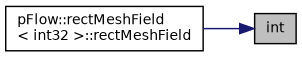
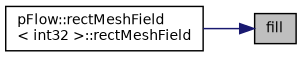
  digraph {
    rankdir=RL
    node [color=black fontname=Helvetica fontsize=10 shape=record style=filled]
-   n1 [fillcolor=grey75 fontcolor=black height=0.2 label=int width=0.4]
+   n1 [fillcolor=grey75 fontcolor=black height=0.2 label=fill width=0.4]
    n2 [fillcolor=white height=0.2 label="pFlow::rectMeshField\l\< int32 \>::rectMeshField" width=0.4]
    n1 -> n2 [color=midnightblue dir=back fontname=Helvetica fontsize=10 labelfontname=Helvetica labelfontsize=10 style=solid]
  }
